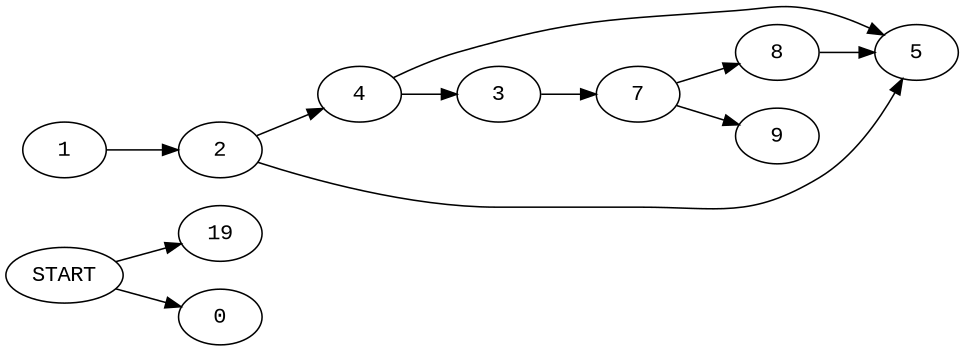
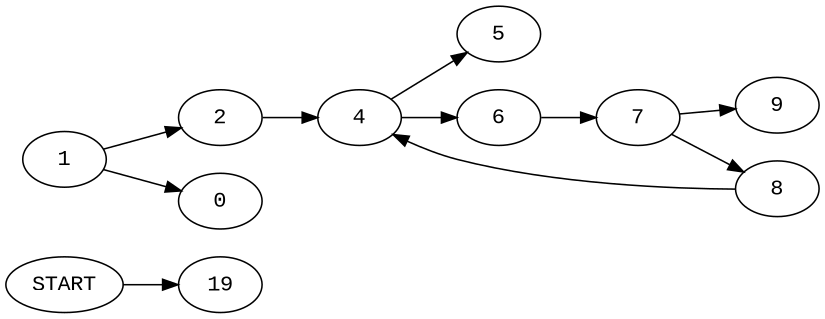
  digraph {
    fontname="Liberation Mono"
    rankdir=LR
    node [fontname="Liberation Mono"]
    edge [fontname="Liberation Mono"]
    n1 [label=START]
    n2 [label=19]
    1
    2
    n5 [label=0]
    4
    5
-   6 [label=3]
+   6
    7
    8
    9
    n1 -> n2
    1 -> 2
-   n1 -> n5
+   1 -> n5
    2 -> 4
-   2 -> 5
    4 -> 5
    4 -> 6
    6 -> 7
    7 -> 8
    7 -> 9
-   8 -> 5
+   8 -> 4
  }
